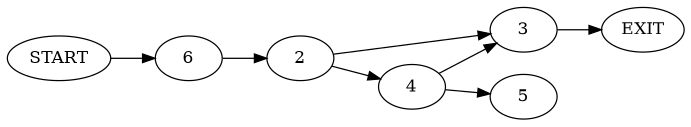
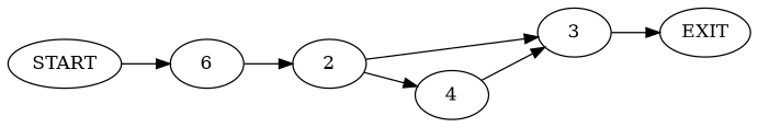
  digraph {
    rankdir=LR
    n1 [label=START]
    6
    2
    n4 [label=EXIT]
    3
    4
-   5
    n1 -> 6
    6 -> 2
    2 -> 3
    2 -> 4
    3 -> n4
    4 -> 3
-   4 -> 5
  }
